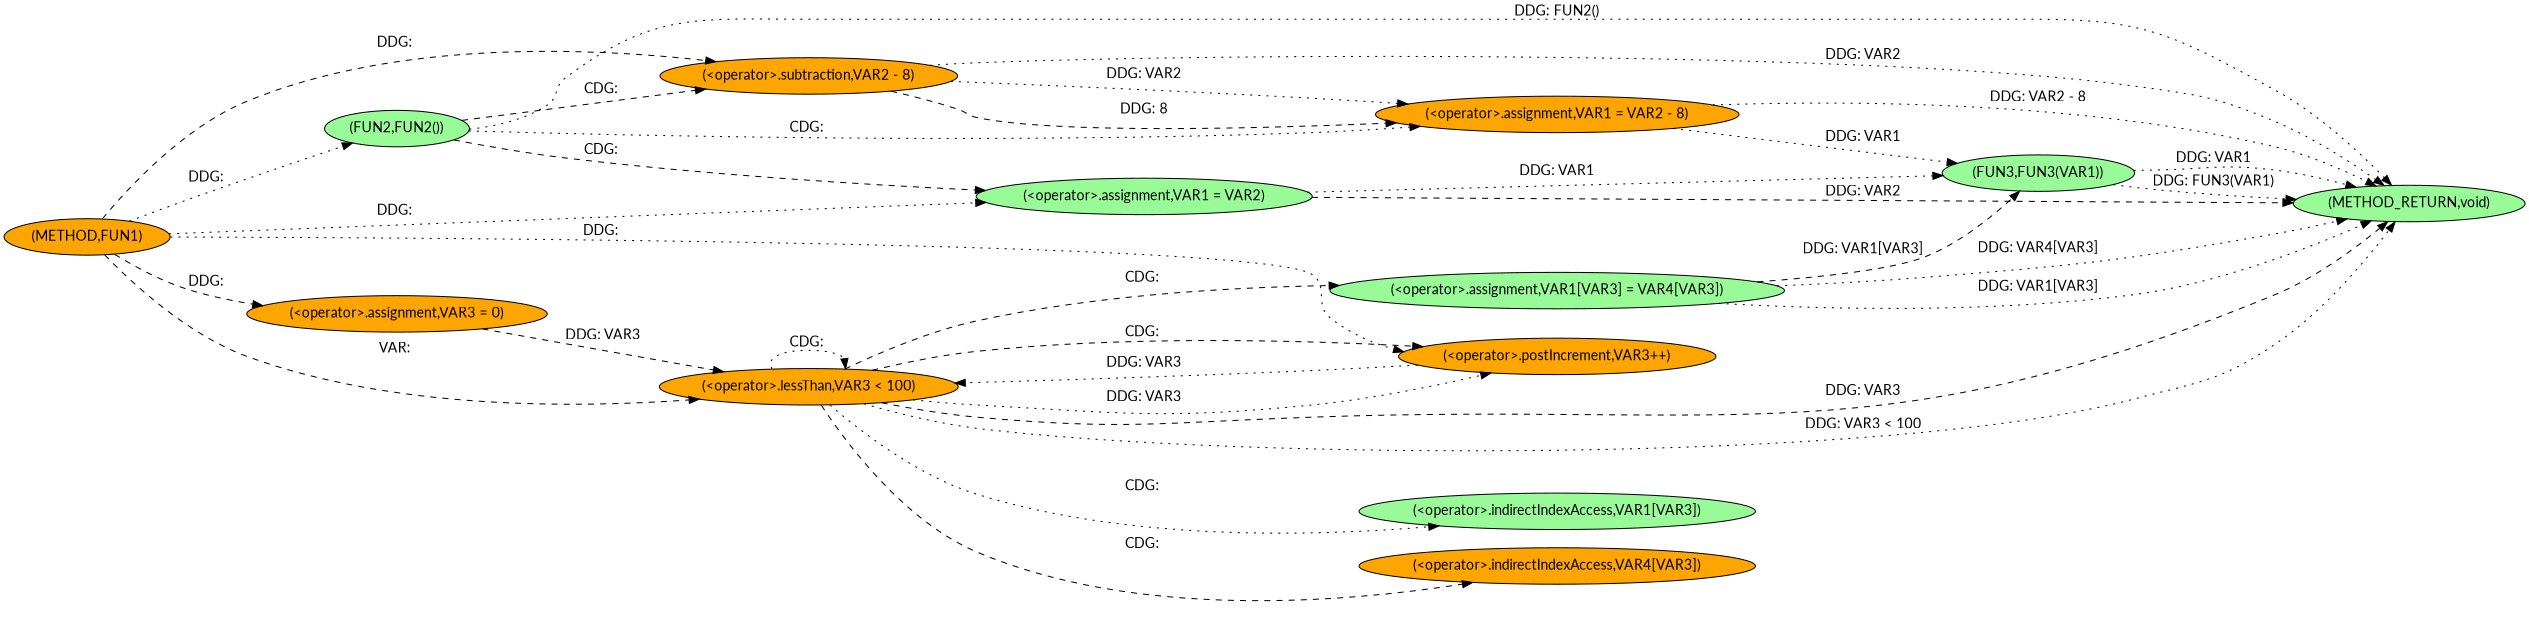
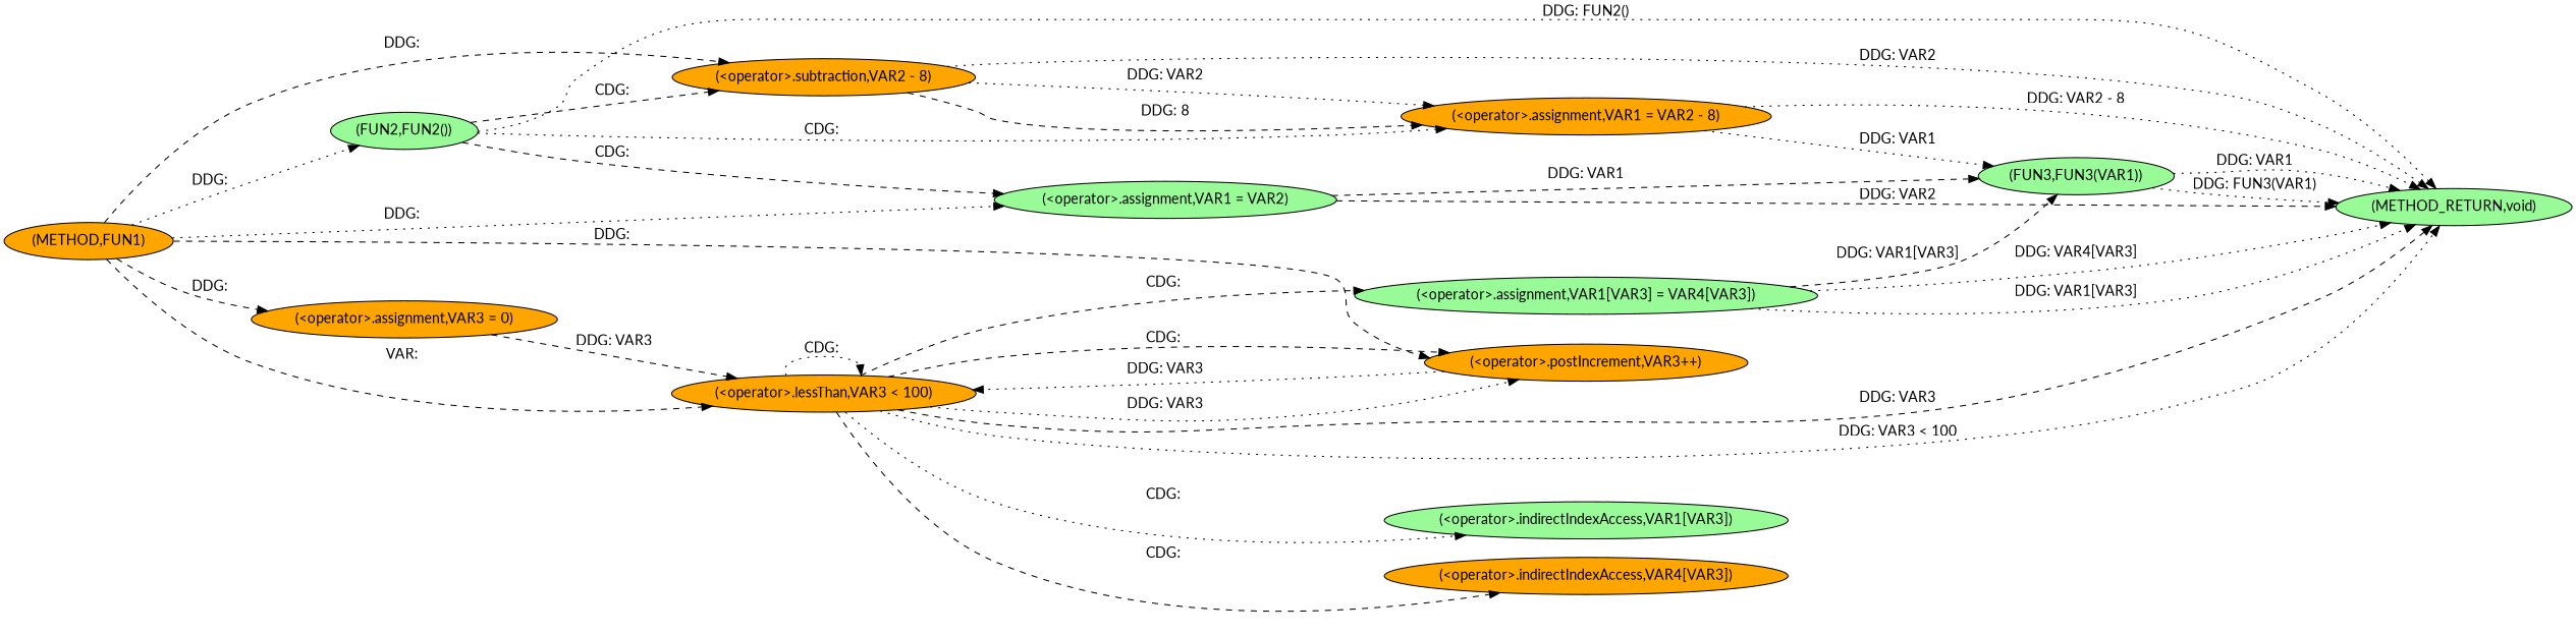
  digraph {
    fontname=Lato
    rankdir=LR
    node [fillcolor=orange fontname=Lato style=filled]
    edge [fontname=Lato style=dotted]
    n1 [label="(METHOD,FUN1)"]
    n2 [fillcolor=palegreen label="(FUN2,FUN2())"]
    n3 [label="(<operator>.subtraction,VAR2 - 8)"]
    n4 [fillcolor=palegreen label="(<operator>.assignment,VAR1 = VAR2)"]
    n5 [label="(<operator>.assignment,VAR3 = 0)"]
    n6 [label="(<operator>.lessThan,VAR3 < 100)"]
    n7 [label="(<operator>.postIncrement,VAR3++)"]
    n8 [label="(<operator>.assignment,VAR1 = VAR2 - 8)"]
    n9 [fillcolor=palegreen label="(METHOD_RETURN,void)"]
    n10 [fillcolor=palegreen label="(FUN3,FUN3(VAR1))"]
    n11 [fillcolor=palegreen label="(<operator>.assignment,VAR1[VAR3] = VAR4[VAR3])"]
    n12 [fillcolor=palegreen label="(<operator>.indirectIndexAccess,VAR1[VAR3])"]
    n13 [label="(<operator>.indirectIndexAccess,VAR4[VAR3])"]
    n1 -> n2 [label="DDG: "]
    n1 -> n3 [label="DDG: " style=dashed]
    n1 -> n4 [label="DDG: "]
    n1 -> n5 [label="DDG: " style=dashed]
    n1 -> n6 [label="VAR: " style=dashed]
-   n1 -> n7 [label="DDG: "]
+   n1 -> n7 [label="DDG: " style=dashed]
    n2 -> n3 [label="CDG: " style=dashed]
    n2 -> n4 [label="CDG: " style=dashed]
    n2 -> n8 [label="CDG: "]
    n2 -> n9 [label="DDG: FUN2()"]
    n3 -> n8 [label="DDG: VAR2"]
    n3 -> n8 [label="DDG: 8" style=dashed]
    n3 -> n9 [label="DDG: VAR2"]
    n4 -> n9 [label="DDG: VAR2" style=dashed]
-   n4 -> n10 [label="DDG: VAR1"]
+   n4 -> n10 [label="DDG: VAR1" style=dashed]
    n5 -> n6 [label="DDG: VAR3" style=dashed]
    n6 -> n6 [label="CDG: "]
    n6 -> n7 [label="DDG: VAR3"]
    n6 -> n7 [label="CDG: " style=dashed]
    n6 -> n9 [label="DDG: VAR3" style=dashed]
    n6 -> n9 [label="DDG: VAR3 < 100"]
    n6 -> n11 [label="CDG: " style=dashed]
    n6 -> n12 [label="CDG: "]
    n6 -> n13 [label="CDG: " style=dashed]
    n7 -> n6 [label="DDG: VAR3"]
    n8 -> n9 [label="DDG: VAR2 - 8"]
    n8 -> n10 [label="DDG: VAR1"]
    n10 -> n9 [label="DDG: VAR1"]
    n10 -> n9 [label="DDG: FUN3(VAR1)"]
    n11 -> n9 [label="DDG: VAR4[VAR3]"]
    n11 -> n9 [label="DDG: VAR1[VAR3]"]
    n11 -> n10 [label="DDG: VAR1[VAR3]" style=dashed]
  }
